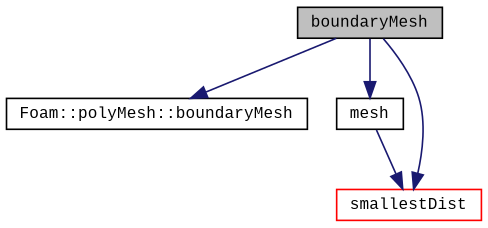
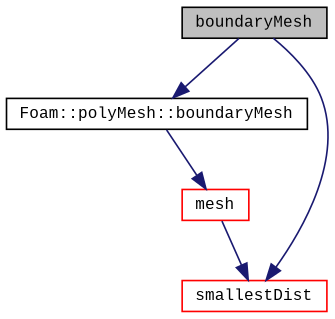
  digraph {
    fontname="Liberation Mono"
    rankdir=TB
    node [color=black fontname="Liberation Mono" fontsize=10 shape=record]
    edge [color=midnightblue fontname="Liberation Mono" fontsize=10 labelfontname=Helvetica labelfontsize=10 style=solid]
    n1 [fillcolor=grey75 fontcolor=black height=0.2 label=boundaryMesh style=filled width=0.4]
    n2 [height=0.2 label="Foam::polyMesh::boundaryMesh" width=0.4]
-   n3 [height=0.2 label=mesh width=0.4]
+   n3 [color=red height=0.2 label=mesh width=0.4]
    n4 [color=red height=0.2 label=smallestDist width=0.4]
    n1 -> n2
-   n1 -> n3
+   n2 -> n3
    n1 -> n4
    n3 -> n4
  }
